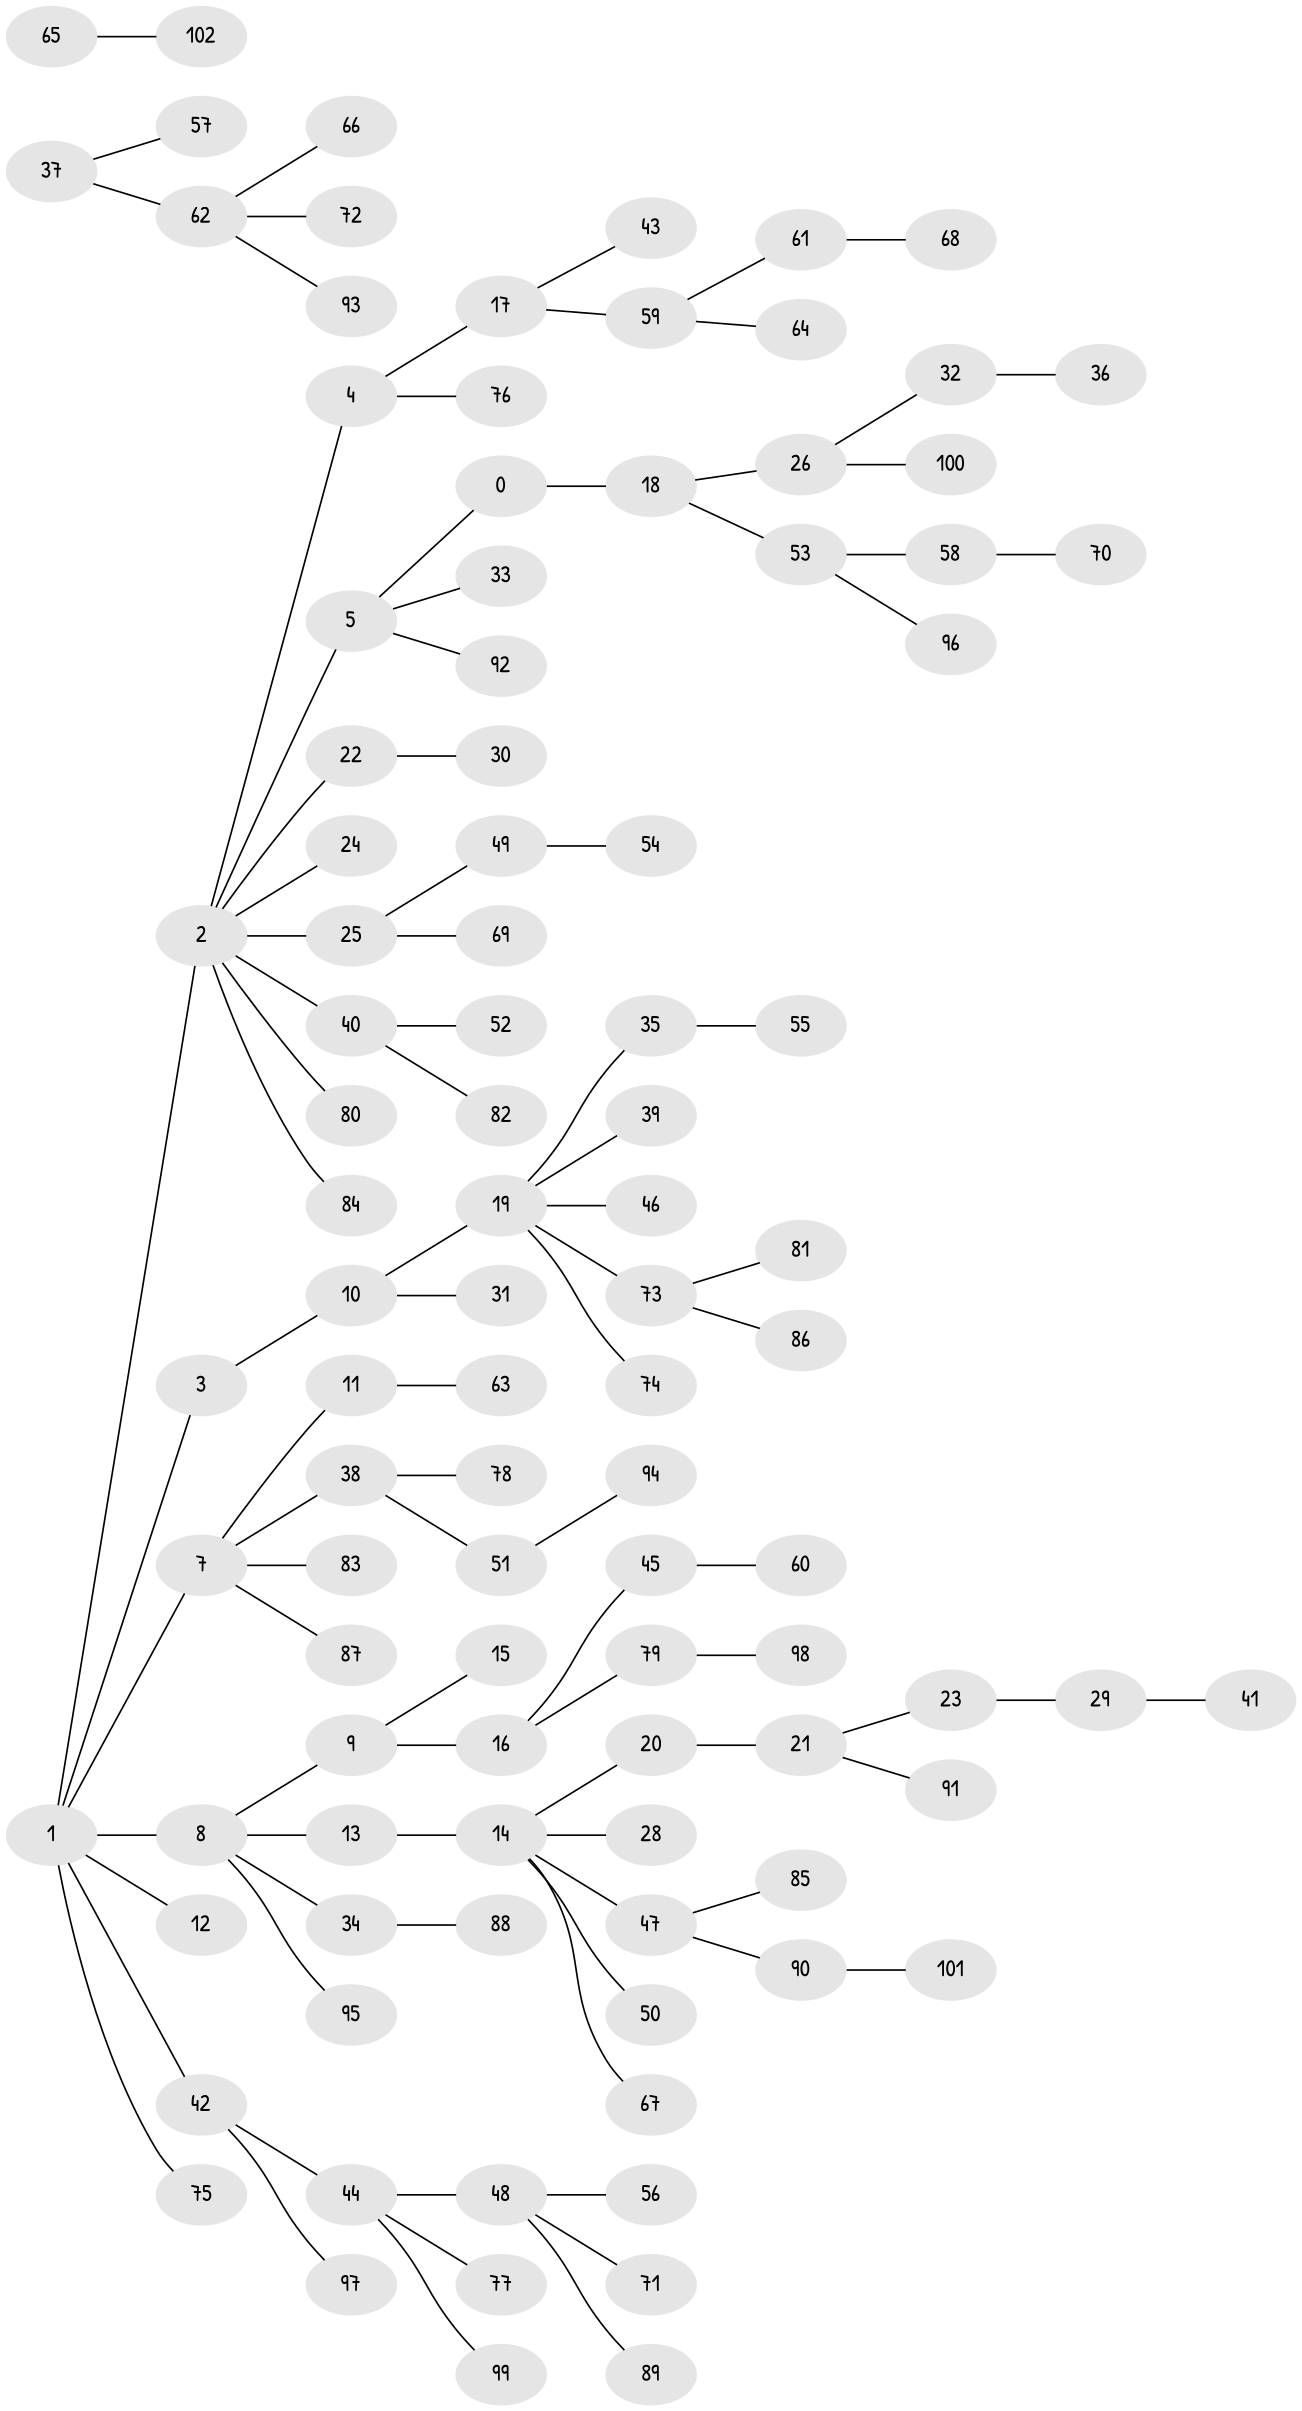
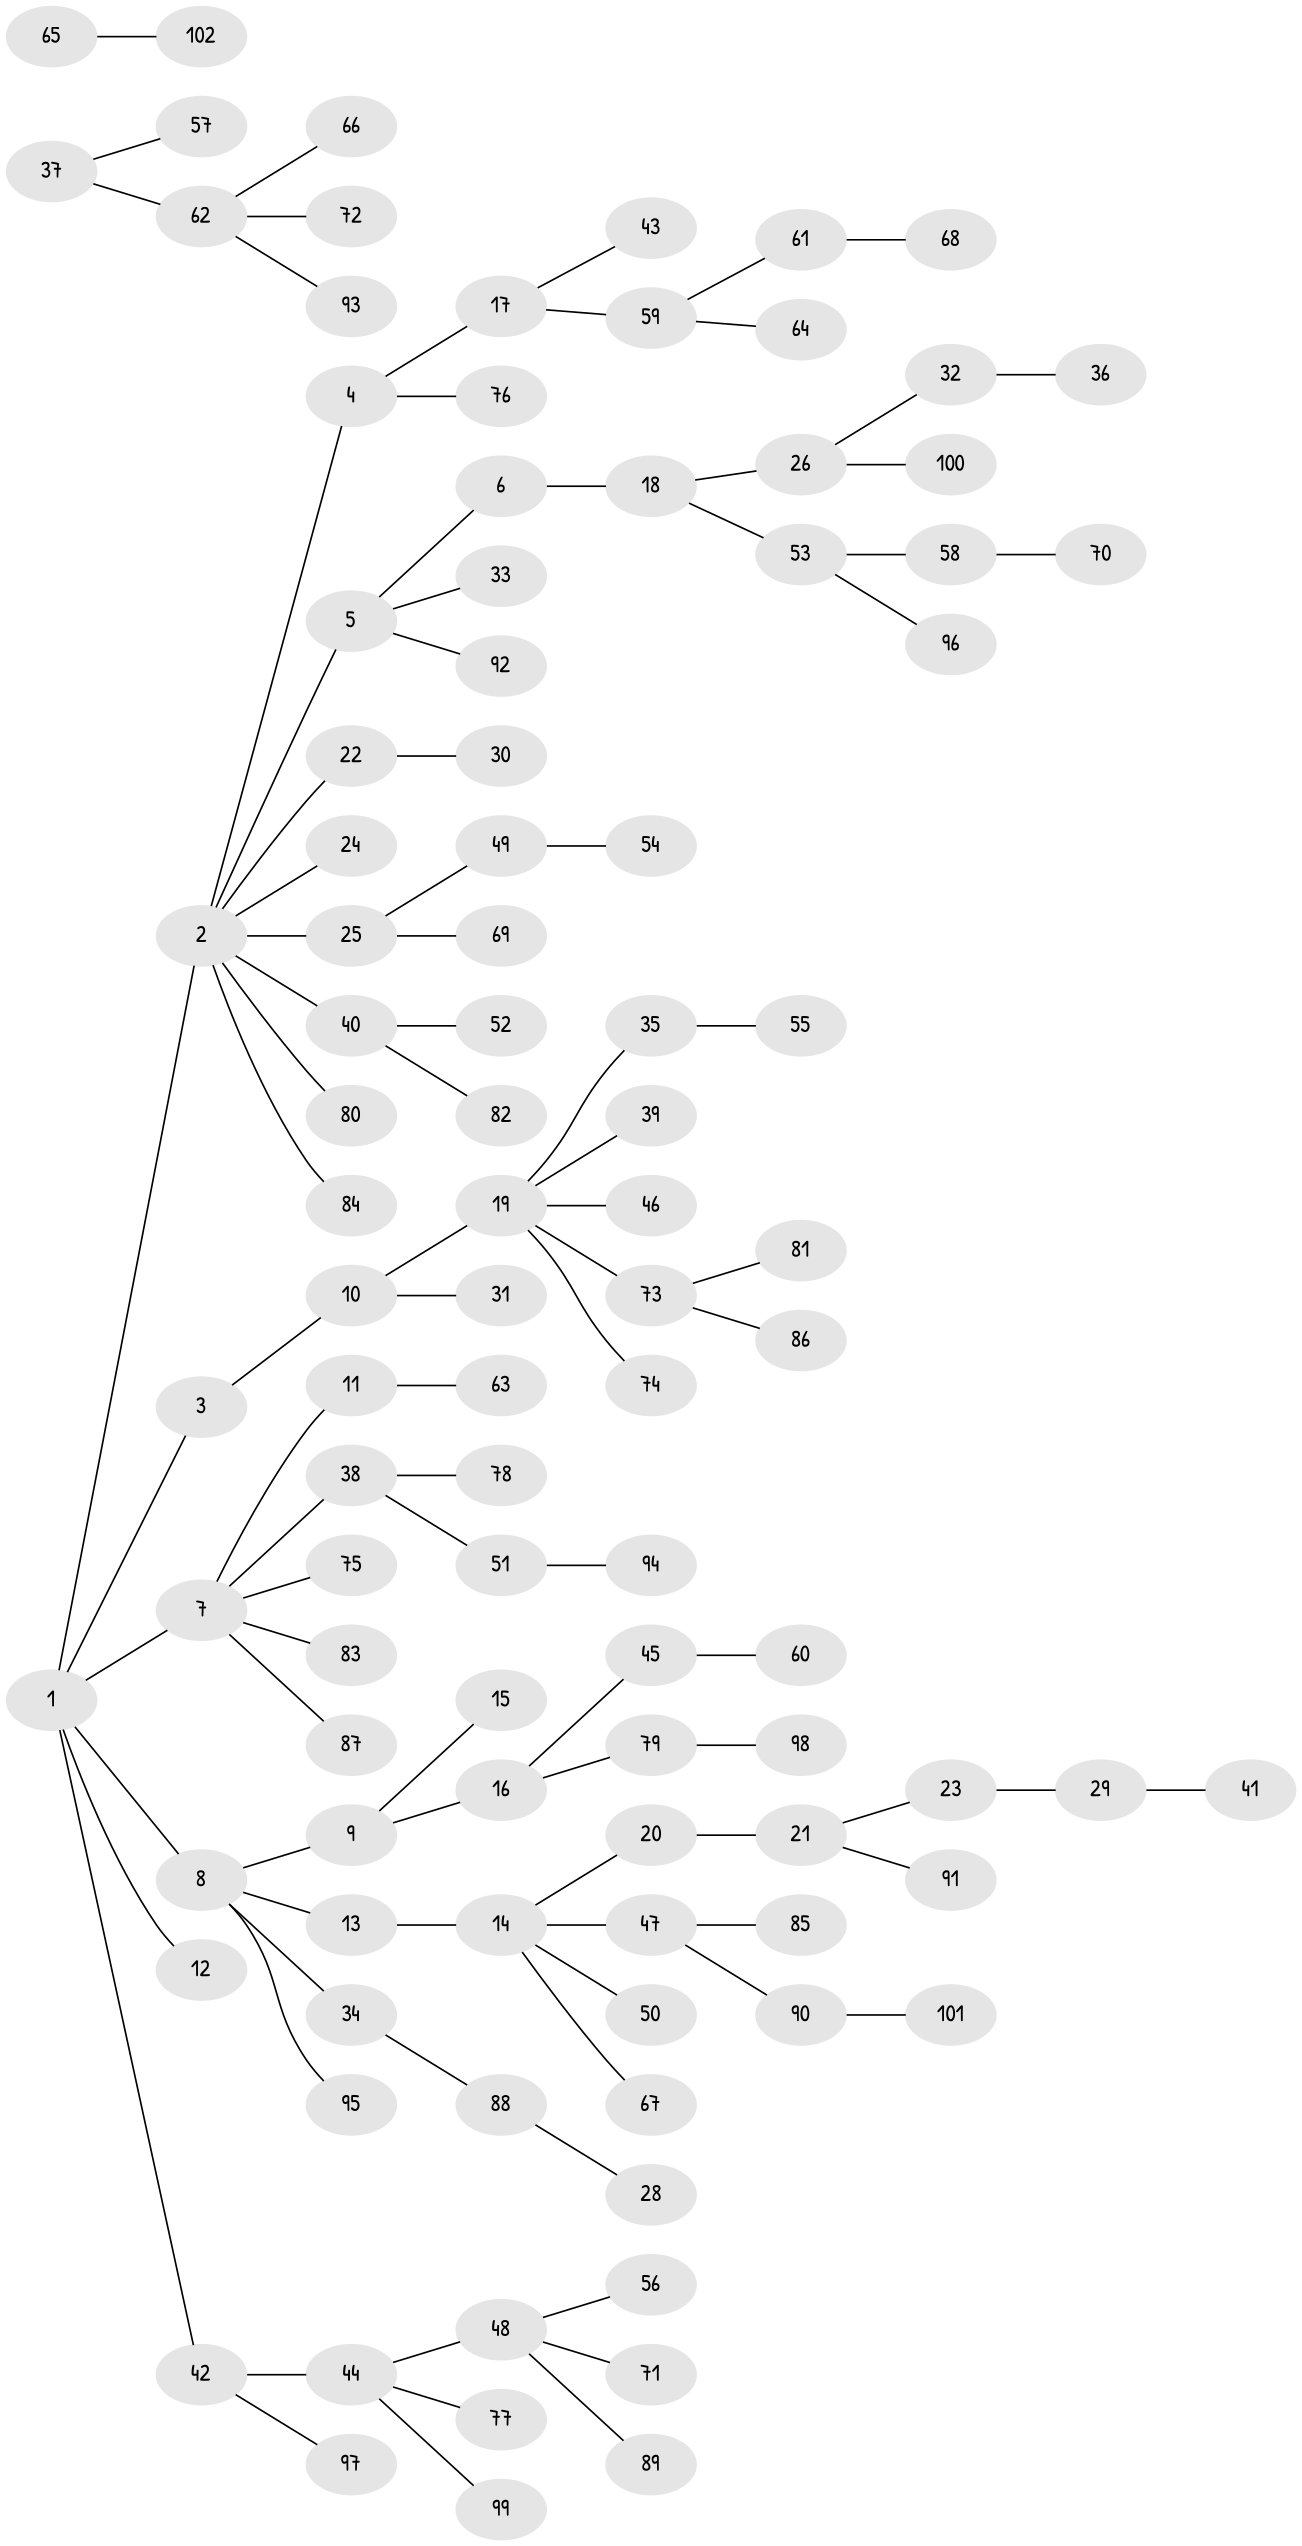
  graph {
    fontname="Patrick Hand"
    rankdir=LR
    node [color=gray90 fontname="Patrick Hand" style=filled]
    edge [fontname="Patrick Hand"]
    1
    2
    3
    7
    8
    12
    42
    4
    5
    22
    24
    25
    40
    80
    84
    10
    11
    38
    75
    83
    87
    9
    13
    34
    95
    44
    97
    17
    76
-   6 [label=0]
+   6
    33
    92
    30
    49
    69
    52
    82
    19
    31
    43
    59
    18
    26
    53
    63
    78
    51
    15
    16
    14
    88
    45
    79
    35
    39
    46
    73
    74
    20
    28
    47
    50
    67
    21
    85
    90
    60
    98
    61
    64
    32
    100
    58
    96
    55
    81
    86
    23
    91
    29
    41
    54
    36
    37
    57
    62
    66
    72
    93
    94
    48
    77
    99
    56
    71
    89
    101
    70
    65
    102
    68
    1 -- 2
    1 -- 3
    1 -- 7
    1 -- 8
    1 -- 12
    1 -- 42
    2 -- 4
    2 -- 5
    2 -- 22
    2 -- 24
    2 -- 25
    2 -- 40
    2 -- 80
    2 -- 84
    3 -- 10
    7 -- 11
    7 -- 38
-   1 -- 75
+   7 -- 75
    7 -- 83
    7 -- 87
    8 -- 9
    8 -- 13
    8 -- 34
    8 -- 95
    42 -- 44
    42 -- 97
    4 -- 17
    4 -- 76
    5 -- 6
    5 -- 33
    5 -- 92
    22 -- 30
    25 -- 49
    25 -- 69
    40 -- 52
    40 -- 82
    10 -- 19
    10 -- 31
    11 -- 63
    38 -- 78
    38 -- 51
    9 -- 15
    9 -- 16
    13 -- 14
    34 -- 88
    44 -- 48
    44 -- 77
    44 -- 99
    17 -- 43
    17 -- 59
    6 -- 18
    49 -- 54
    19 -- 35
    19 -- 39
    19 -- 46
    19 -- 73
    19 -- 74
    59 -- 61
    59 -- 64
    18 -- 26
    18 -- 53
    26 -- 32
    26 -- 100
    53 -- 58
    53 -- 96
    51 -- 94
    16 -- 45
    16 -- 79
    14 -- 20
-   14 -- 28
+   88 -- 28
    14 -- 47
    14 -- 50
    14 -- 67
    45 -- 60
    79 -- 98
    35 -- 55
    73 -- 81
    73 -- 86
    20 -- 21
    47 -- 85
    47 -- 90
    21 -- 23
    21 -- 91
    90 -- 101
    61 -- 68
    32 -- 36
    58 -- 70
    23 -- 29
    29 -- 41
    37 -- 57
    37 -- 62
    62 -- 66
    62 -- 72
    62 -- 93
    48 -- 56
    48 -- 71
    48 -- 89
    65 -- 102
  }
